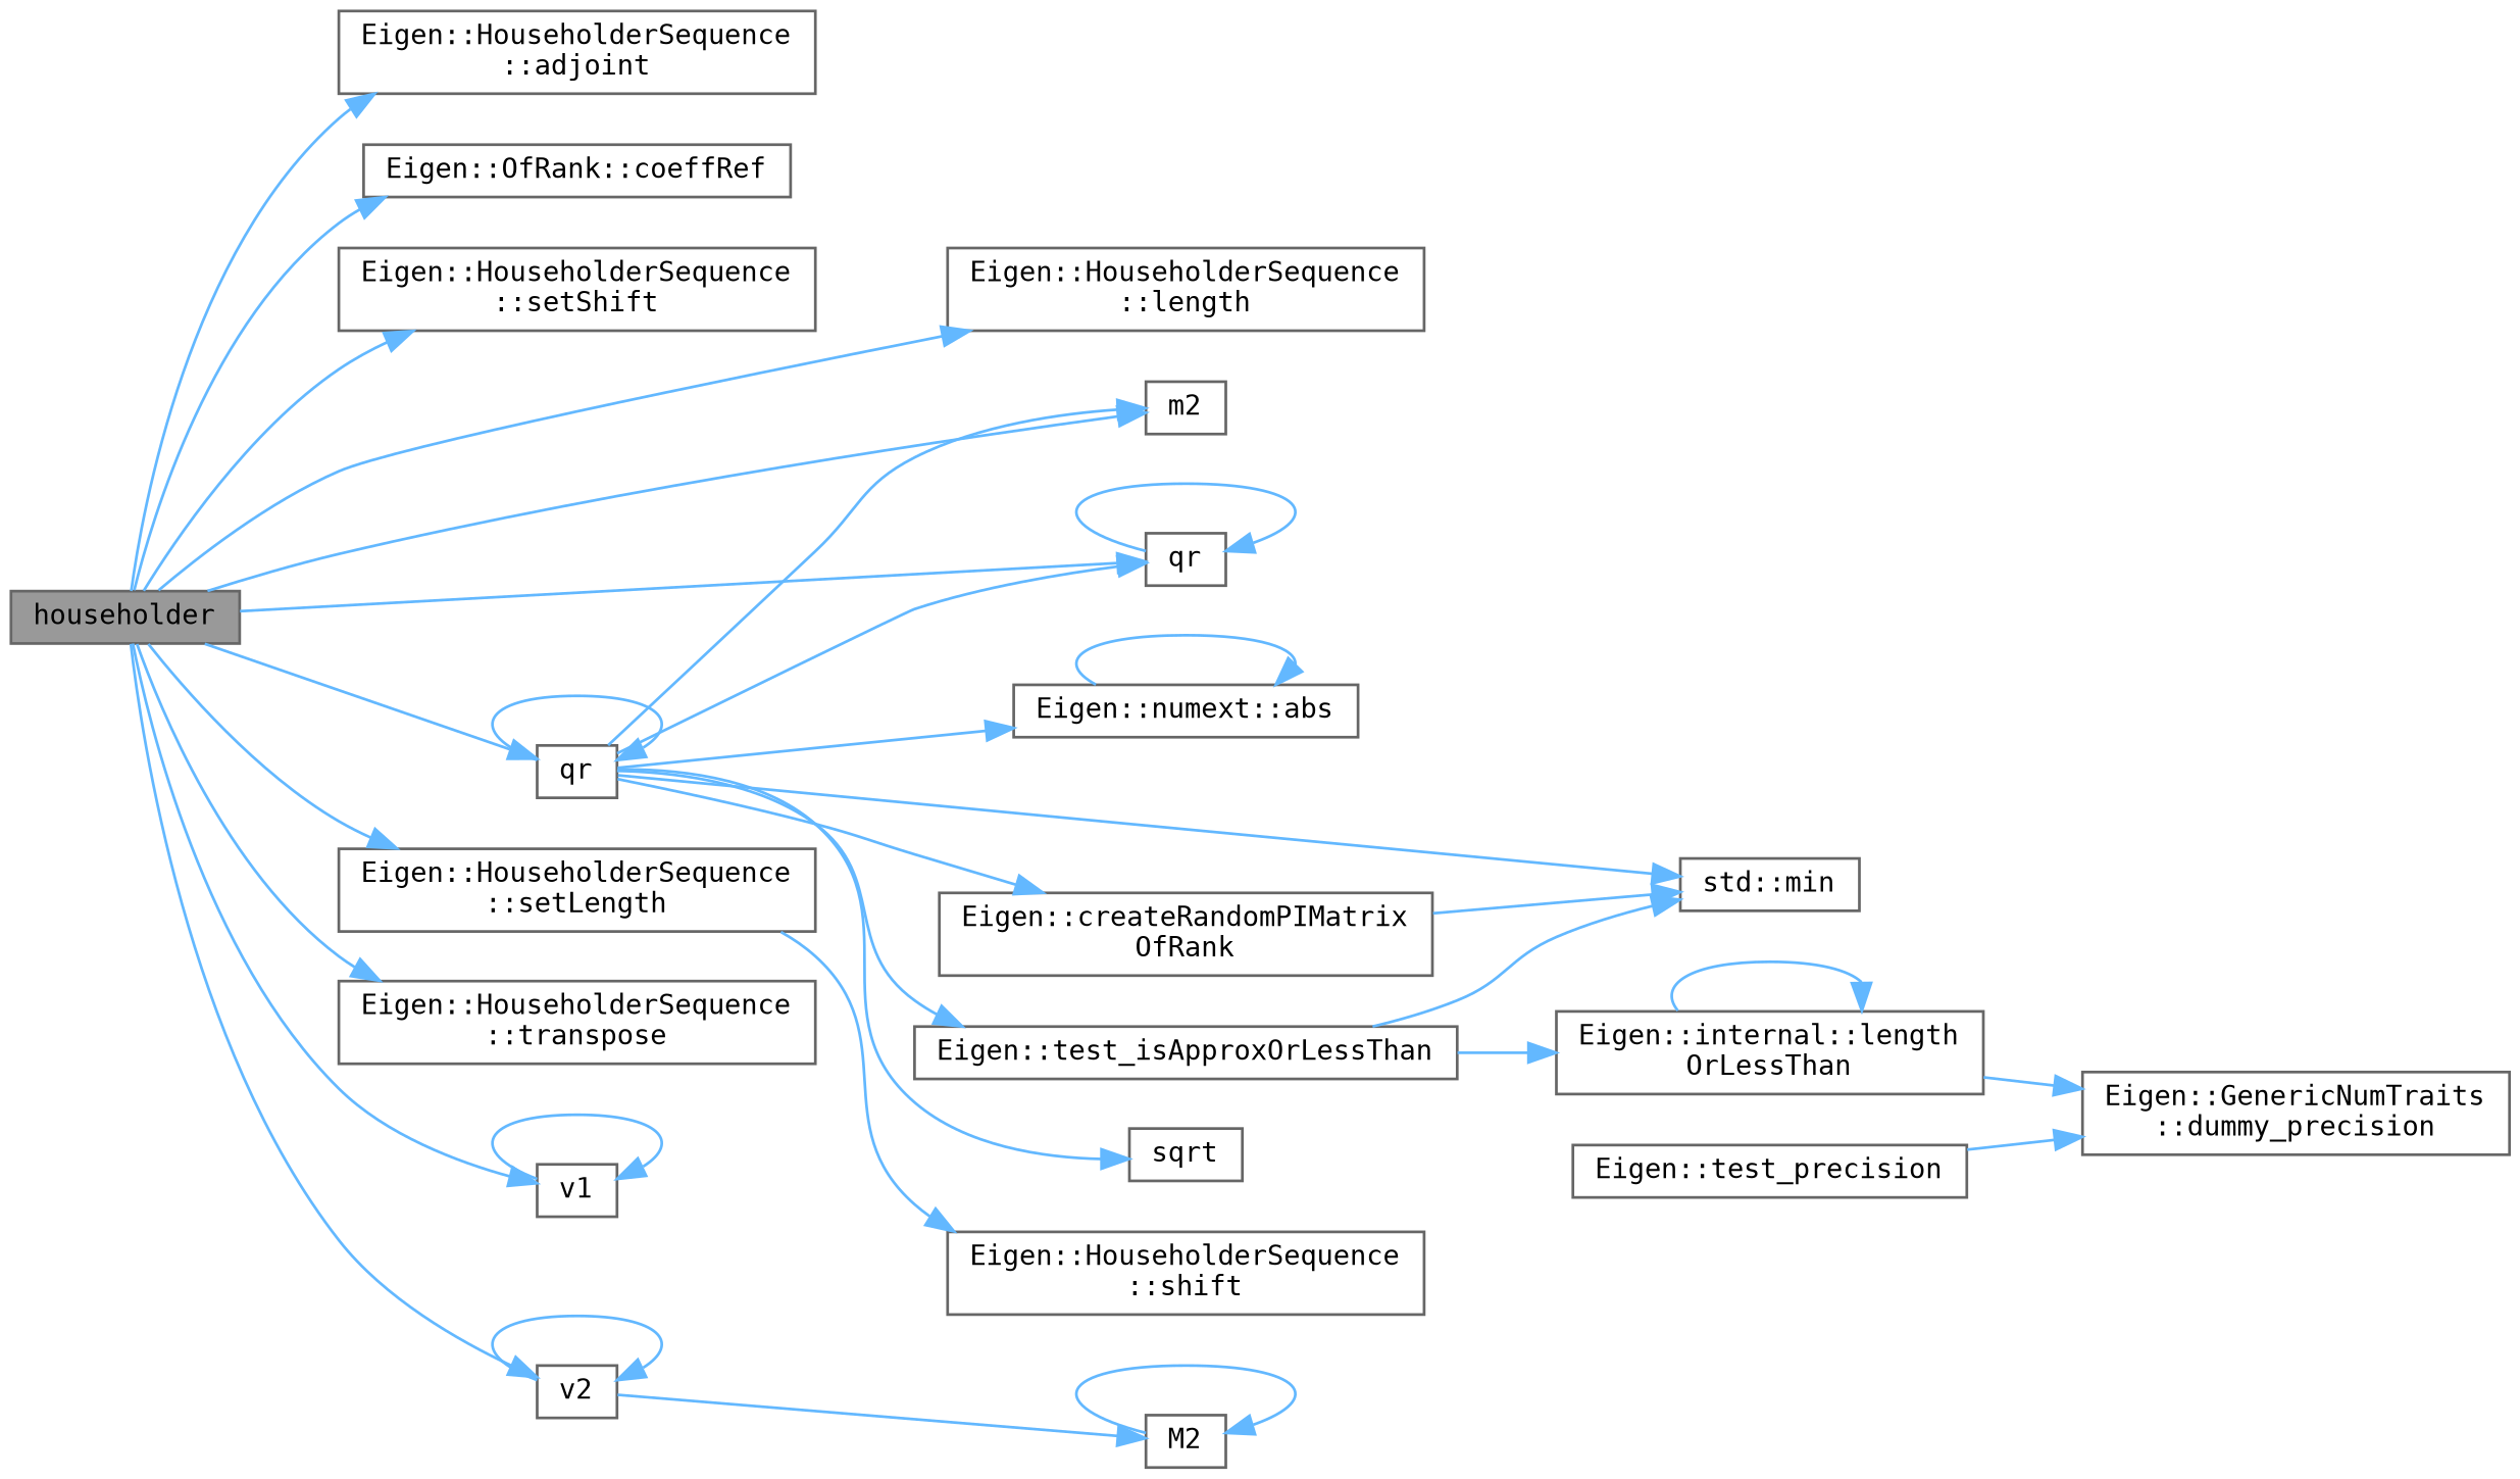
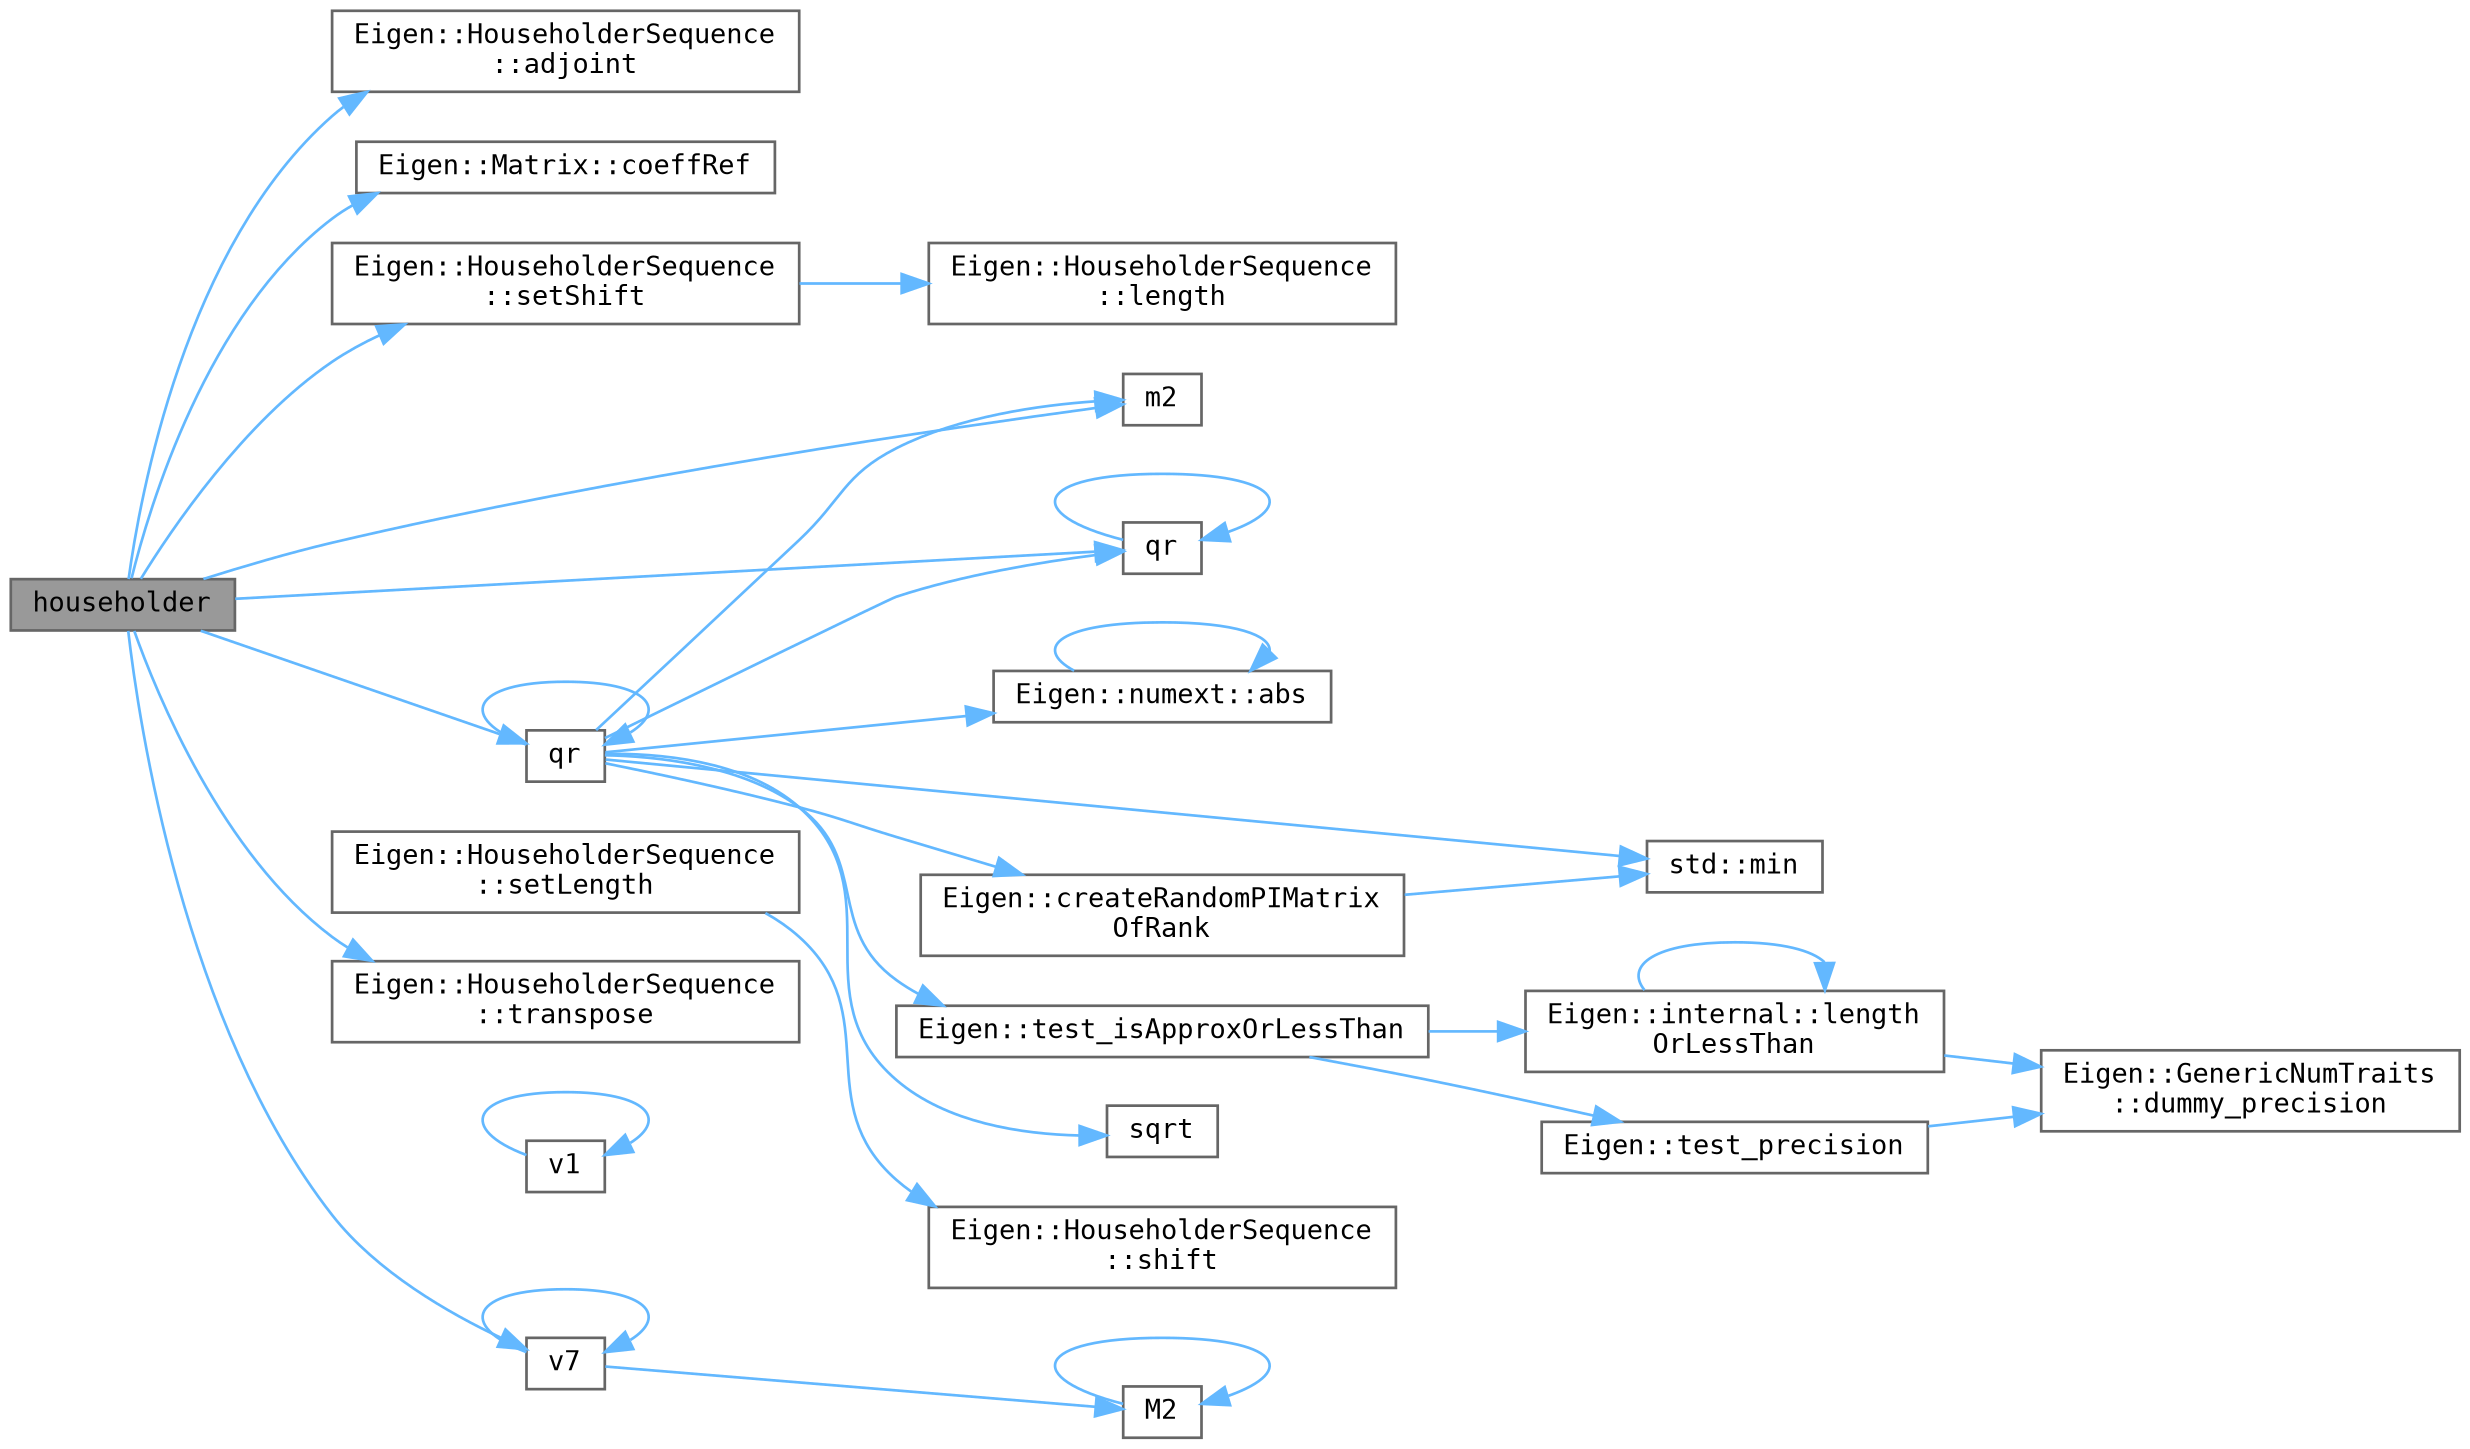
  digraph {
    fontname="DejaVu Sans Mono"
    rankdir=LR
    node [color=grey40 fillcolor=white fontname="DejaVu Sans Mono" fontsize=10 shape=box style=filled]
    edge [color=steelblue1 fontname="DejaVu Sans Mono" fontsize=10 labelfontname=Helvetica labelfontsize=10 style=solid]
    n1 [color=gray40 fillcolor=grey60 fontcolor=black height=0.2 label=householder width=0.4]
    n2 [height=0.2 label="Eigen::HouseholderSequence\l::adjoint" width=0.4]
-   n3 [height=0.2 label="Eigen::OfRank::coeffRef" width=0.4]
+   n3 [height=0.2 label="Eigen::Matrix::coeffRef" width=0.4]
    n4 [height=0.2 label="Eigen::HouseholderSequence\l::length" width=0.4]
    n5 [height=0.2 label=m2 width=0.4]
    n6 [height=0.2 label=qr width=0.4]
    n7 [height=0.2 label=qr width=0.4]
    n8 [height=0.2 label="Eigen::HouseholderSequence\l::setLength" width=0.4]
    n9 [height=0.2 label="Eigen::HouseholderSequence\l::setShift" width=0.4]
    n10 [height=0.2 label="Eigen::HouseholderSequence\l::transpose" width=0.4]
    n11 [height=0.2 label=v1 width=0.4]
-   n12 [height=0.2 label=v2 width=0.4]
+   n12 [height=0.2 label=v7 width=0.4]
    n13 [height=0.2 label="Eigen::numext::abs" width=0.4]
    n14 [height=0.2 label="Eigen::createRandomPIMatrix\lOfRank" width=0.4]
    n15 [height=0.2 label="std::min" width=0.4]
    n16 [height=0.2 label=sqrt width=0.4]
    n17 [height=0.2 label="Eigen::test_isApproxOrLessThan" width=0.4]
    n18 [height=0.2 label="Eigen::HouseholderSequence\l::shift" width=0.4]
    n19 [height=0.2 label=M2 width=0.4]
    n20 [height=0.2 label="Eigen::internal::length\lOrLessThan" width=0.4]
    n21 [height=0.2 label="Eigen::test_precision" width=0.4]
    n22 [height=0.2 label="Eigen::GenericNumTraits\l::dummy_precision" width=0.4]
    n1 -> n2
    n1 -> n3
-   n1 -> n4
+   n9 -> n4
    n1 -> n5
    n1 -> n6
    n1 -> n7
-   n1 -> n8
    n1 -> n9
    n1 -> n10
-   n1 -> n11
    n1 -> n12
    n6 -> n5
    n6 -> n6
    n6 -> n7
    n6 -> n13
    n6 -> n14
    n6 -> n15
    n6 -> n16
    n6 -> n17
    n7 -> n7
    n8 -> n18
    n11 -> n11
    n12 -> n12
    n12 -> n19
    n13 -> n13
    n14 -> n15
    n17 -> n20
-   n17 -> n15
+   n17 -> n21
    n19 -> n19
    n20 -> n20
    n20 -> n22
    n21 -> n22
  }
